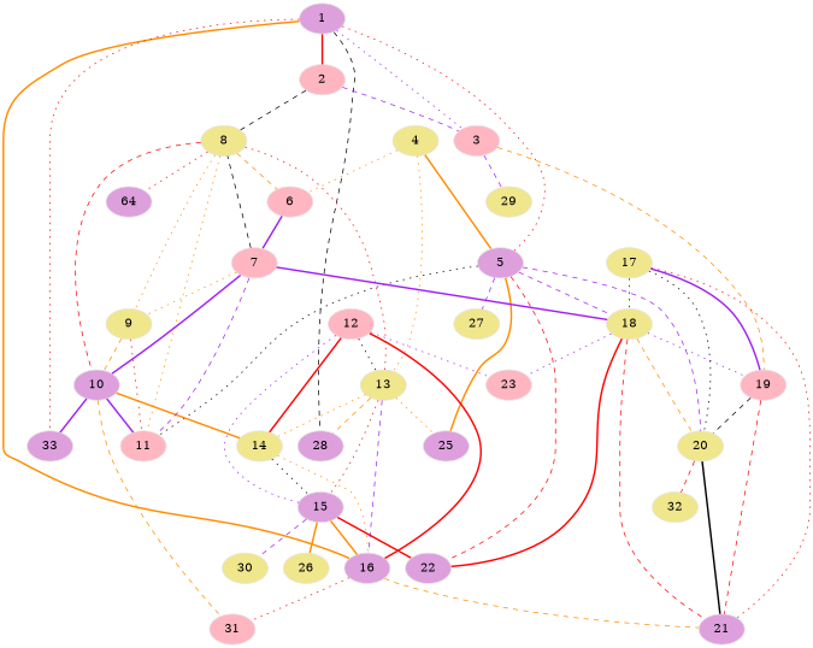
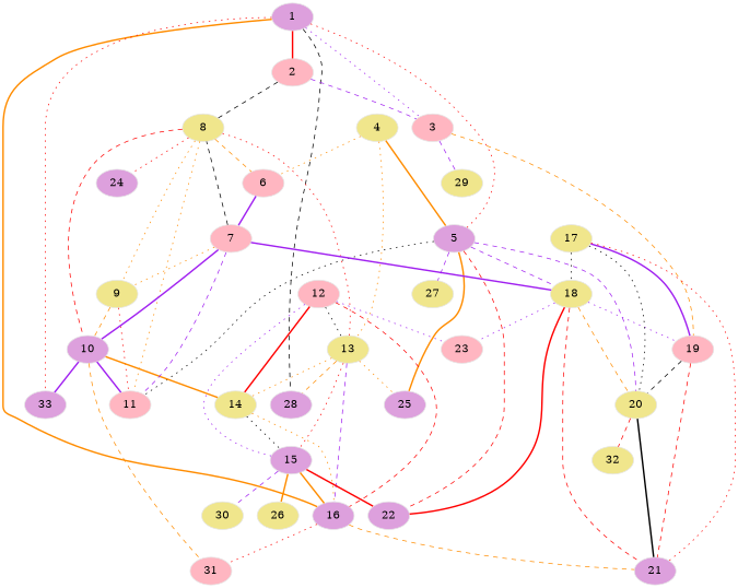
  graph {
    node [color=gray90 fillcolor=khaki style=filled]
    edge [color=darkorange style=dotted weight=1.0]
    1 [fillcolor=plum]
    2 [fillcolor=lightpink]
    3 [fillcolor=lightpink]
    5 [fillcolor=plum]
    16 [fillcolor=plum]
    28 [fillcolor=plum]
    33 [fillcolor=plum]
    8
    29
    19 [fillcolor=lightpink]
    18
    11 [fillcolor=lightpink]
    20
    22 [fillcolor=plum]
    25 [fillcolor=plum]
    27
    31 [fillcolor=lightpink]
    21 [fillcolor=plum]
    6 [fillcolor=lightpink]
    13
    9
    10 [fillcolor=plum]
-   24 [fillcolor=plum label=64]
+   24 [fillcolor=plum]
    23 [fillcolor=lightpink]
    4
    7 [fillcolor=lightpink]
    14
    15 [fillcolor=plum]
    32
    12 [fillcolor=lightpink]
    26
    30
    17
    1 -- 2 [color=red style=bold weight=3.0]
    1 -- 3 [color=purple weight=3.0]
    1 -- 5 [color=red]
    1 -- 16 [style=bold]
    1 -- 28 [color=black style=dashed]
    1 -- 33 [color=red weight=2.0]
    2 -- 3 [color=purple style=dashed]
    2 -- 8 [color=black style=dashed]
    3 -- 29 [color=purple style=dashed]
    3 -- 19 [style=dashed]
    5 -- 18 [color=purple style=dashed]
    5 -- 11 [color=black]
    5 -- 20 [color=purple style=dashed]
    5 -- 22 [color=red style=dashed]
    5 -- 25 [style=bold]
    5 -- 27 [color=purple style=dashed]
    16 -- 31 [color=red]
    16 -- 21 [style=dashed]
    8 -- 11
    8 -- 6 [style=dashed]
    8 -- 13 [color=red]
    8 -- 9
    8 -- 10 [color=red style=dashed]
    8 -- 24 [color=red]
    19 -- 20 [color=black style=dashed]
    19 -- 21 [color=red style=dashed]
    18 -- 19 [color=purple]
    18 -- 20 [style=dashed]
    18 -- 22 [color=red style=bold]
    18 -- 21 [color=red style=dashed]
    18 -- 23 [color=purple]
    20 -- 21 [color=black style=bold]
    20 -- 32 [color=red style=dashed]
    6 -- 7 [color=purple style=bold]
    13 -- 16 [color=purple style=dashed weight=5.0]
    13 -- 28 [style=dashed]
    13 -- 25
    13 -- 14
    13 -- 15 [color=red]
    9 -- 11 [color=red weight=5.0]
    9 -- 10 [style=dashed]
    10 -- 33 [color=purple style=bold]
    10 -- 11 [color=purple style=bold]
    10 -- 31 [style=dashed]
    10 -- 14 [style=bold]
    4 -- 5 [style=bold weight=3.0]
    4 -- 6 [weight=3.0]
    4 -- 13
    7 -- 8 [color=black style=dashed]
    7 -- 18 [color=purple style=bold]
    7 -- 11 [color=purple style=dashed]
    7 -- 9
    7 -- 10 [color=purple style=bold]
    14 -- 16
    14 -- 15 [color=black]
    15 -- 16 [style=bold]
    15 -- 22 [color=red style=bold weight=8.0]
    15 -- 26 [style=bold]
    15 -- 30 [color=purple style=dashed]
-   12 -- 16 [color=red style=bold]
+   12 -- 16 [color=red style=dashed]
    12 -- 13 [color=black]
    12 -- 23 [color=purple weight=5.0]
    12 -- 14 [color=red style=bold]
    12 -- 15 [color=purple]
    17 -- 19 [color=purple style=bold]
    17 -- 18 [color=black weight=7.0]
    17 -- 20 [color=black]
    17 -- 21 [color=red]
  }
